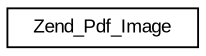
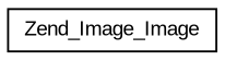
  digraph {
    rankdir=LR
    fontname="Liberation Sans"
-   n1 [color=black fillcolor=white fontname="Liberation Sans" fontsize=10 height=0.2 label=Zend_Pdf_Image shape=record style=filled width=0.4]
+   n1 [color=black fillcolor=white fontname="Liberation Sans" fontsize=10 height=0.2 label=Zend_Image_Image shape=record style=filled width=0.4]
  }
